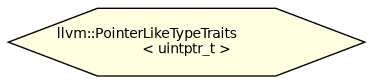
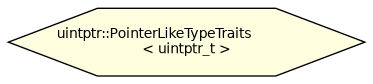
  digraph {
    rankdir=LR
-   n1 [color=black fillcolor=lightyellow fontname=Helvetica fontsize=10 height=0.2 label="llvm::PointerLikeTypeTraits\l\< uintptr_t \>" shape=hexagon style=filled width=0.4]
+   n1 [color=black fillcolor=lightyellow fontname=Helvetica fontsize=10 height=0.2 label="uintptr::PointerLikeTypeTraits\l\< uintptr_t \>" shape=hexagon style=filled width=0.4]
  }
